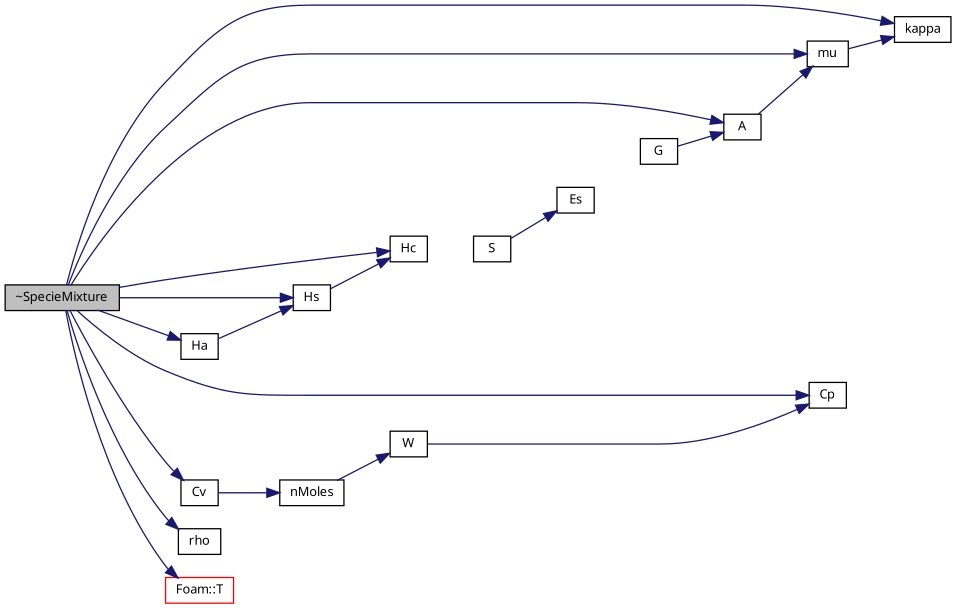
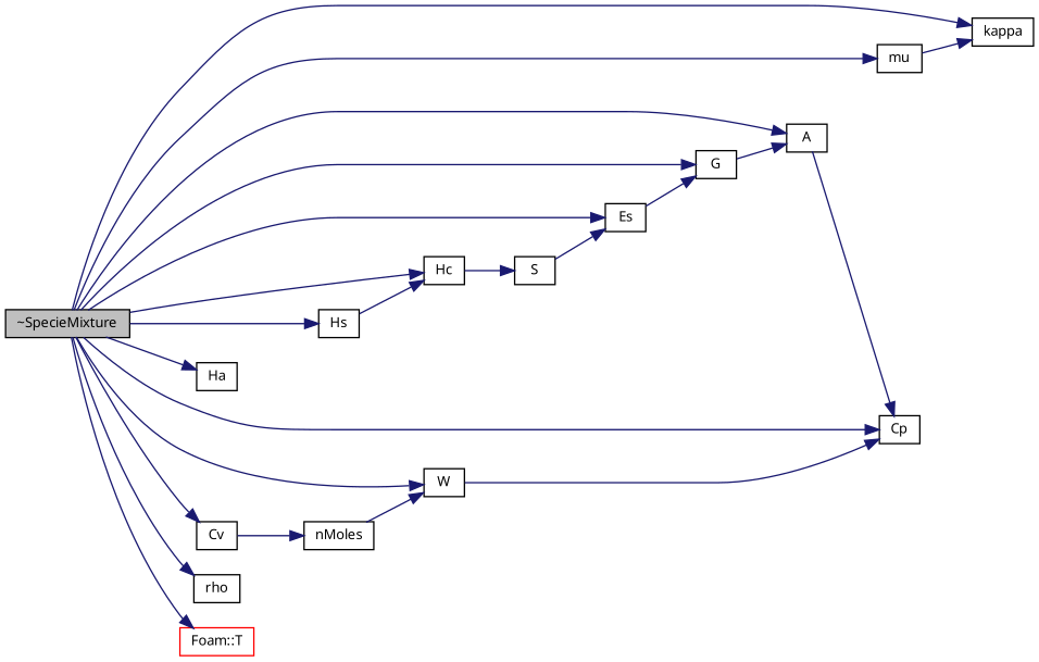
  digraph {
    fontname="Noto Sans"
    rankdir=LR
    node [color=black fontname="Noto Sans" fontsize=10 shape=record]
    edge [color=midnightblue fontname="Noto Sans" fontsize=10 labelfontname=Helvetica labelfontsize=10 style=solid]
    n1 [fillcolor=grey75 fontcolor=black height=0.2 label="~SpecieMixture" style=filled width=0.4]
    n2 [height=0.2 label=A width=0.4]
    n3 [height=0.2 label=mu width=0.4]
    n4 [height=0.2 label=kappa width=0.4]
    n5 [height=0.2 label=rho width=0.4]
    n6 [height=0.2 label=Cp width=0.4]
    n7 [height=0.2 label=Cv width=0.4]
    n8 [height=0.2 label=Es width=0.4]
    n9 [height=0.2 label=G width=0.4]
    n10 [height=0.2 label=Ha width=0.4]
    n11 [height=0.2 label=Hs width=0.4]
    n12 [height=0.2 label=Hc width=0.4]
    n13 [height=0.2 label=W width=0.4]
    n14 [color=red height=0.2 label="Foam::T" width=0.4]
    n15 [height=0.2 label=nMoles width=0.4]
    n16 [height=0.2 label=S width=0.4]
    n1 -> n2
    n1 -> n3
    n1 -> n4
    n1 -> n5
    n1 -> n6
    n1 -> n7
+   n1 -> n8
+   n1 -> n9
    n1 -> n10
    n1 -> n11
    n1 -> n12
+   n1 -> n13
    n1 -> n14
-   n2 -> n3
+   n2 -> n6
    n3 -> n4
    n7 -> n15
+   n8 -> n9
    n9 -> n2
-   n10 -> n11
    n11 -> n12
+   n12 -> n16
    n13 -> n6
    n15 -> n13
    n16 -> n8
  }
